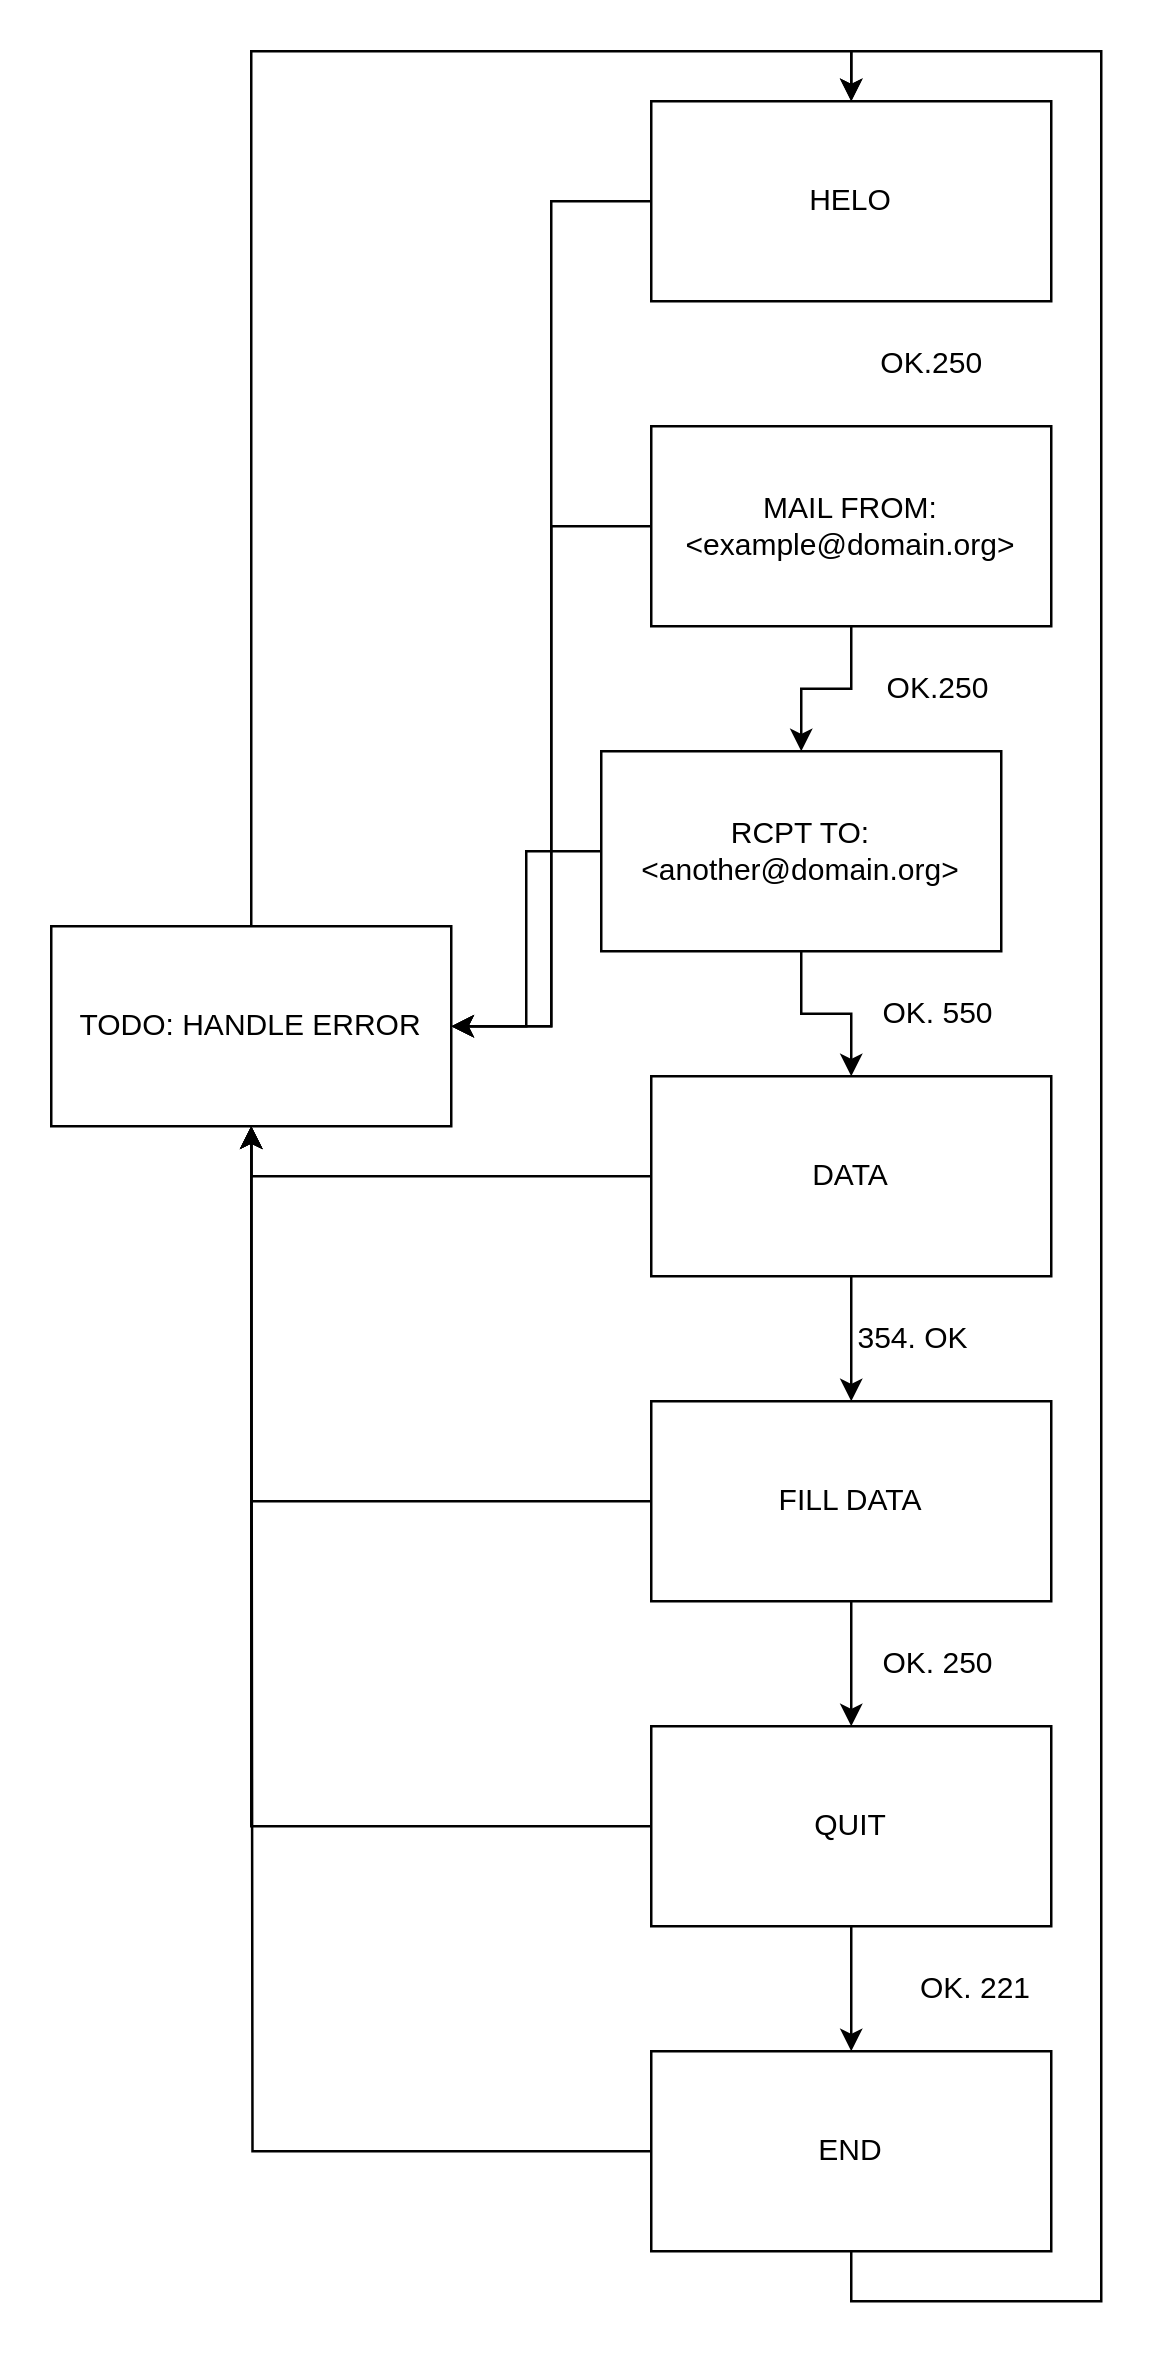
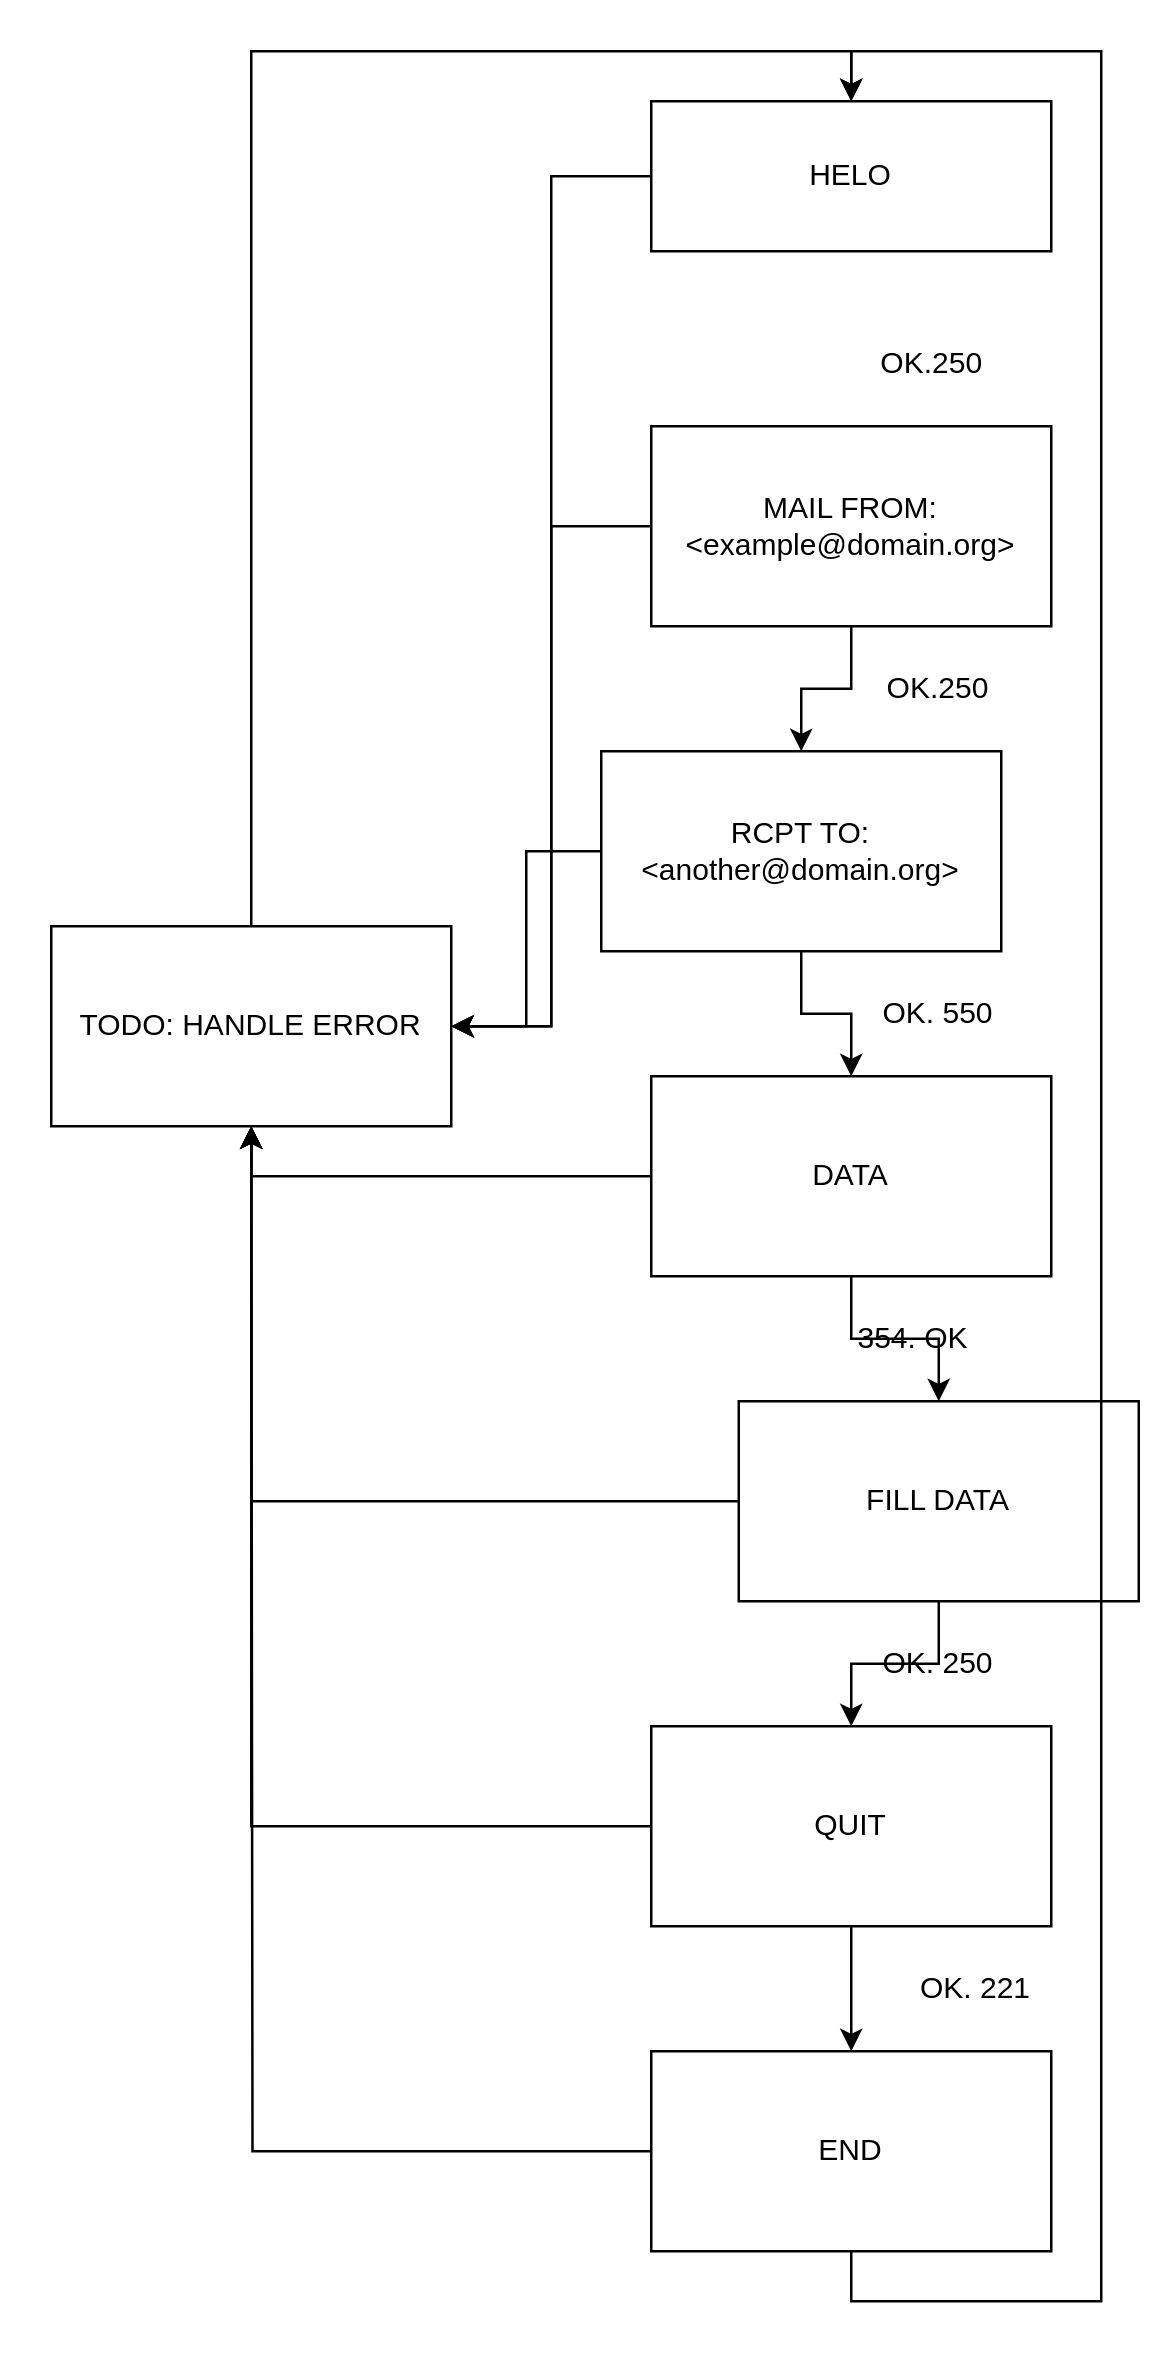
  <mxCell id="0" />
  <mxCell id="1" parent="0" />
  <mxCell id="2" style="edgeStyle=orthogonalEdgeStyle;rounded=0;orthogonalLoop=1;jettySize=auto;html=1;exitX=0;exitY=0.5;exitDx=0;exitDy=0;entryX=1;entryY=0.5;entryDx=0;entryDy=0;" edge="1" parent="1" source="3" target="20"><mxGeometry relative="1" as="geometry" /></mxCell>
- <mxCell id="3" value="HELO" style="rounded=0;whiteSpace=wrap;html=1;" vertex="1" parent="1"><mxGeometry x="260" y="40" width="160" height="80" as="geometry" /></mxCell>
+ <mxCell id="3" value="HELO" style="rounded=0;whiteSpace=wrap;html=1;" vertex="1" parent="1"><mxGeometry x="260" y="40" width="160" height="60" as="geometry" /></mxCell>
  <mxCell id="4" style="edgeStyle=orthogonalEdgeStyle;rounded=0;orthogonalLoop=1;jettySize=auto;html=1;entryX=0.5;entryY=0;entryDx=0;entryDy=0;" edge="1" parent="1" source="6" target="9"><mxGeometry relative="1" as="geometry" /></mxCell>
  <mxCell id="5" style="edgeStyle=orthogonalEdgeStyle;rounded=0;orthogonalLoop=1;jettySize=auto;html=1;exitX=0;exitY=0.5;exitDx=0;exitDy=0;" edge="1" parent="1" source="6"><mxGeometry relative="1" as="geometry"><mxPoint x="180" y="410" as="targetPoint" /><Array as="points"><mxPoint x="220" y="210" /><mxPoint x="220" y="410" /></Array></mxGeometry></mxCell>
  <mxCell id="6" value="MAIL FROM: &amp;lt;example@domain.org&amp;gt;" style="rounded=0;whiteSpace=wrap;html=1;" vertex="1" parent="1"><mxGeometry x="260" y="170" width="160" height="80" as="geometry" /></mxCell>
  <mxCell id="7" style="edgeStyle=orthogonalEdgeStyle;rounded=0;orthogonalLoop=1;jettySize=auto;html=1;entryX=0.5;entryY=0;entryDx=0;entryDy=0;" edge="1" parent="1" source="9" target="12"><mxGeometry relative="1" as="geometry" /></mxCell>
  <mxCell id="8" style="edgeStyle=orthogonalEdgeStyle;rounded=0;orthogonalLoop=1;jettySize=auto;html=1;exitX=0;exitY=0.5;exitDx=0;exitDy=0;entryX=1;entryY=0.5;entryDx=0;entryDy=0;" edge="1" parent="1" source="9" target="20"><mxGeometry relative="1" as="geometry" /></mxCell>
  <mxCell id="9" value="RCPT TO: &amp;lt;another@domain.org&amp;gt;" style="rounded=0;whiteSpace=wrap;html=1;" vertex="1" parent="1"><mxGeometry x="240" y="300" width="160" height="80" as="geometry" /></mxCell>
  <mxCell id="10" style="edgeStyle=orthogonalEdgeStyle;rounded=0;orthogonalLoop=1;jettySize=auto;html=1;exitX=0.5;exitY=1;exitDx=0;exitDy=0;entryX=0.5;entryY=0;entryDx=0;entryDy=0;" edge="1" parent="1" source="12" target="18"><mxGeometry relative="1" as="geometry" /></mxCell>
  <mxCell id="11" style="edgeStyle=orthogonalEdgeStyle;rounded=0;orthogonalLoop=1;jettySize=auto;html=1;exitX=0;exitY=0.5;exitDx=0;exitDy=0;entryX=0.5;entryY=1;entryDx=0;entryDy=0;" edge="1" parent="1" source="12" target="20"><mxGeometry relative="1" as="geometry" /></mxCell>
  <mxCell id="12" value="DATA" style="rounded=0;whiteSpace=wrap;html=1;" vertex="1" parent="1"><mxGeometry x="260" y="430" width="160" height="80" as="geometry" /></mxCell>
  <mxCell id="13" style="edgeStyle=orthogonalEdgeStyle;rounded=0;orthogonalLoop=1;jettySize=auto;html=1;exitX=0.5;exitY=1;exitDx=0;exitDy=0;entryX=0.5;entryY=0;entryDx=0;entryDy=0;" edge="1" parent="1" source="15" target="28"><mxGeometry relative="1" as="geometry" /></mxCell>
  <mxCell id="14" style="edgeStyle=orthogonalEdgeStyle;rounded=0;orthogonalLoop=1;jettySize=auto;html=1;exitX=0;exitY=0.5;exitDx=0;exitDy=0;entryX=0.5;entryY=1;entryDx=0;entryDy=0;" edge="1" parent="1" source="15" target="20"><mxGeometry relative="1" as="geometry" /></mxCell>
  <mxCell id="15" value="QUIT" style="rounded=0;whiteSpace=wrap;html=1;" vertex="1" parent="1"><mxGeometry x="260" y="690" width="160" height="80" as="geometry" /></mxCell>
  <mxCell id="16" style="edgeStyle=orthogonalEdgeStyle;rounded=0;orthogonalLoop=1;jettySize=auto;html=1;exitX=0.5;exitY=1;exitDx=0;exitDy=0;entryX=0.5;entryY=0;entryDx=0;entryDy=0;" edge="1" parent="1" source="18" target="15"><mxGeometry relative="1" as="geometry" /></mxCell>
  <mxCell id="17" style="edgeStyle=orthogonalEdgeStyle;rounded=0;orthogonalLoop=1;jettySize=auto;html=1;exitX=0;exitY=0.5;exitDx=0;exitDy=0;entryX=0.5;entryY=1;entryDx=0;entryDy=0;" edge="1" parent="1" source="18" target="20"><mxGeometry relative="1" as="geometry" /></mxCell>
- <mxCell id="18" value="FILL DATA" style="rounded=0;whiteSpace=wrap;html=1;" vertex="1" parent="1"><mxGeometry x="260" y="560" width="160" height="80" as="geometry" /></mxCell>
+ <mxCell id="18" value="FILL DATA" style="rounded=0;whiteSpace=wrap;html=1;" vertex="1" parent="1"><mxGeometry x="295" y="560" width="160" height="80" as="geometry" /></mxCell>
  <mxCell id="19" style="edgeStyle=orthogonalEdgeStyle;rounded=0;orthogonalLoop=1;jettySize=auto;html=1;exitX=0.5;exitY=0;exitDx=0;exitDy=0;entryX=0.5;entryY=0;entryDx=0;entryDy=0;" edge="1" parent="1" source="20" target="3"><mxGeometry relative="1" as="geometry" /></mxCell>
  <mxCell id="20" value="TODO: HANDLE ERROR" style="rounded=0;whiteSpace=wrap;html=1;" vertex="1" parent="1"><mxGeometry x="20" y="370" width="160" height="80" as="geometry" /></mxCell>
  <mxCell id="21" value="OK.250" style="text;html=1;strokeColor=none;fillColor=none;align=center;verticalAlign=middle;whiteSpace=wrap;rounded=0;" vertex="1" parent="1"><mxGeometry x="345" y="130" width="55" height="30" as="geometry" /></mxCell>
  <mxCell id="22" value="OK.250" style="text;html=1;strokeColor=none;fillColor=none;align=center;verticalAlign=middle;whiteSpace=wrap;rounded=0;" vertex="1" parent="1"><mxGeometry x="345" y="260" width="60" height="30" as="geometry" /></mxCell>
  <mxCell id="23" value="OK. 550" style="text;html=1;strokeColor=none;fillColor=none;align=center;verticalAlign=middle;whiteSpace=wrap;rounded=0;" vertex="1" parent="1"><mxGeometry x="345" y="390" width="60" height="30" as="geometry" /></mxCell>
  <mxCell id="24" value="354. OK" style="text;html=1;strokeColor=none;fillColor=none;align=center;verticalAlign=middle;whiteSpace=wrap;rounded=0;" vertex="1" parent="1"><mxGeometry x="335" y="520" width="60" height="30" as="geometry" /></mxCell>
  <mxCell id="25" value="OK. 250" style="text;html=1;strokeColor=none;fillColor=none;align=center;verticalAlign=middle;whiteSpace=wrap;rounded=0;" vertex="1" parent="1"><mxGeometry x="345" y="650" width="60" height="30" as="geometry" /></mxCell>
  <mxCell id="26" style="edgeStyle=orthogonalEdgeStyle;rounded=0;orthogonalLoop=1;jettySize=auto;html=1;exitX=0;exitY=0.5;exitDx=0;exitDy=0;" edge="1" parent="1" source="28"><mxGeometry relative="1" as="geometry"><mxPoint x="100" y="450" as="targetPoint" /></mxGeometry></mxCell>
  <mxCell id="27" style="edgeStyle=orthogonalEdgeStyle;rounded=0;orthogonalLoop=1;jettySize=auto;html=1;exitX=0.5;exitY=1;exitDx=0;exitDy=0;entryX=0.5;entryY=0;entryDx=0;entryDy=0;" edge="1" parent="1" source="28" target="3"><mxGeometry relative="1" as="geometry"><mxPoint x="560" y="350" as="targetPoint" /><Array as="points"><mxPoint x="340" y="920" /><mxPoint x="440" y="920" /><mxPoint x="440" y="20" /><mxPoint x="340" y="20" /></Array></mxGeometry></mxCell>
  <mxCell id="28" value="END" style="rounded=0;whiteSpace=wrap;html=1;" vertex="1" parent="1"><mxGeometry x="260" y="820" width="160" height="80" as="geometry" /></mxCell>
  <mxCell id="29" value="OK. 221" style="text;html=1;strokeColor=none;fillColor=none;align=center;verticalAlign=middle;whiteSpace=wrap;rounded=0;" vertex="1" parent="1"><mxGeometry x="360" y="780" width="60" height="30" as="geometry" /></mxCell>
